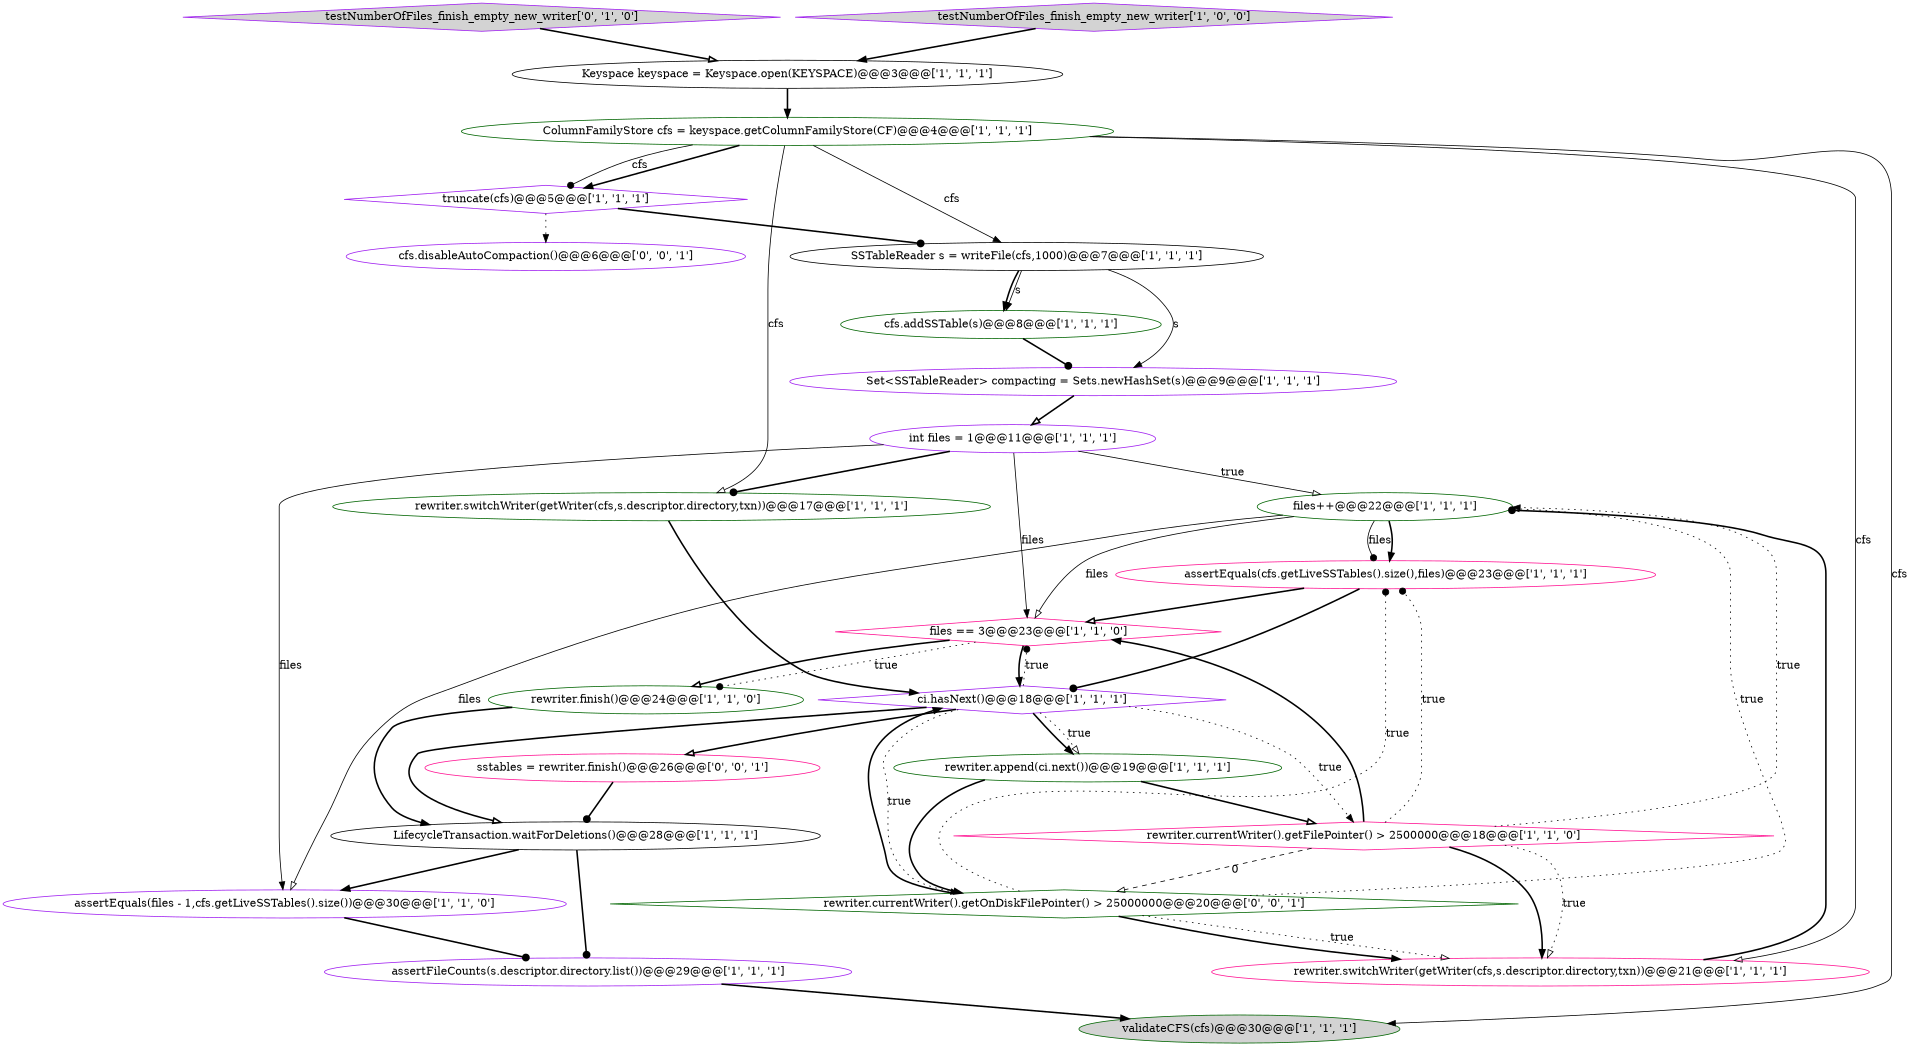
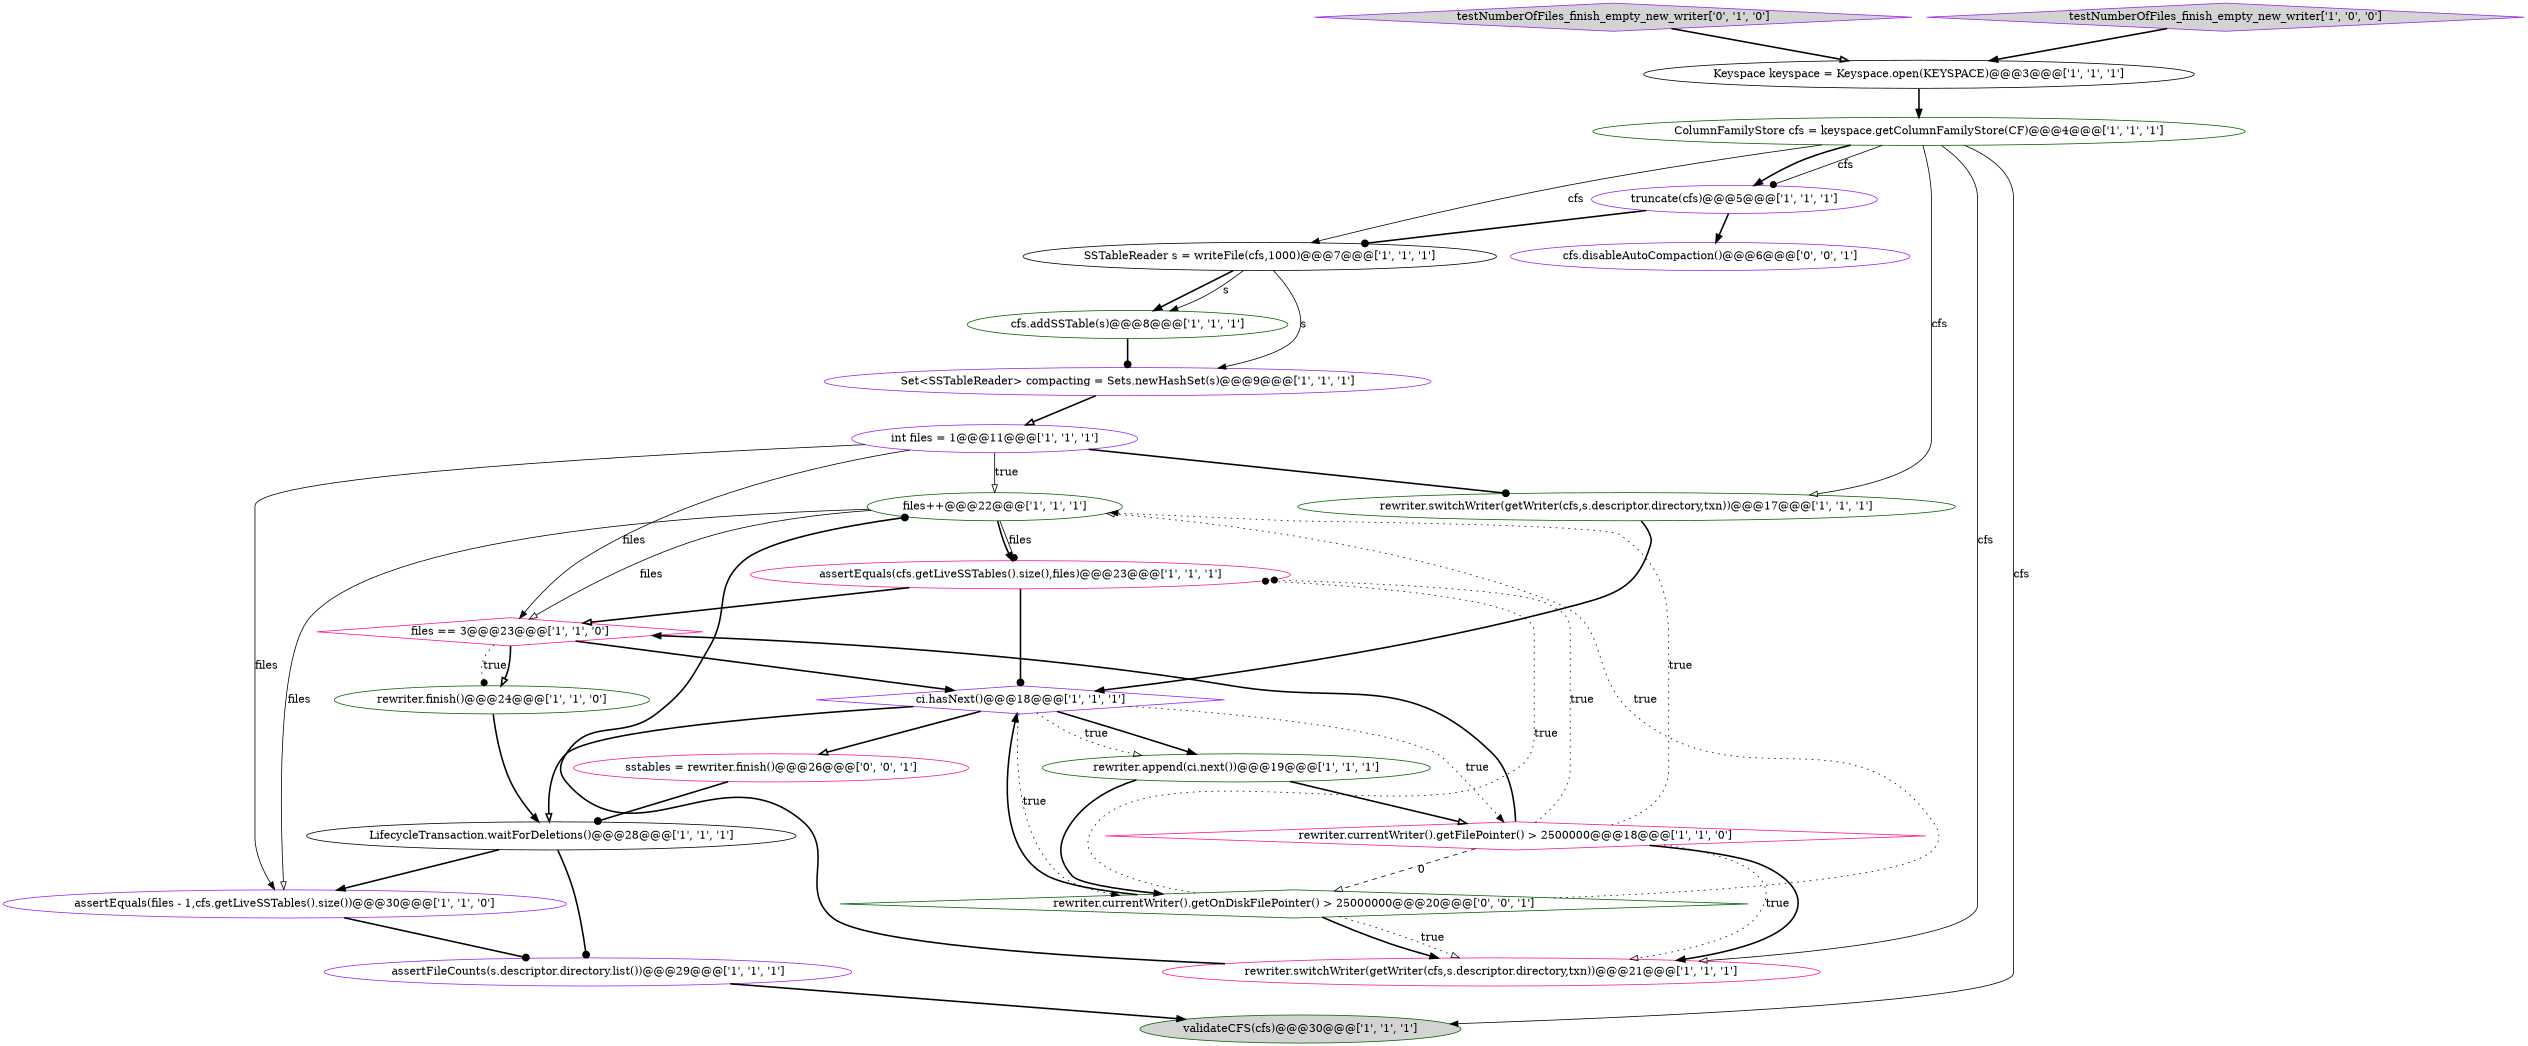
  digraph {
    node [color=purple fillcolor=white shape=ellipse style=filled]
    edge [arrowhead=normal style=bold]
    n1 [color=black label="LifecycleTransaction.waitForDeletions()@@@28@@@['1', '1', '1']"]
    n2 [label="assertEquals(files - 1,cfs.getLiveSSTables().size())@@@30@@@['1', '1', '0']"]
    n3 [label="assertFileCounts(s.descriptor.directory.list())@@@29@@@['1', '1', '1']"]
    n4 [color=darkgreen fillcolor=lightgray label="validateCFS(cfs)@@@30@@@['1', '1', '1']"]
    n5 [color=black label="SSTableReader s = writeFile(cfs,1000)@@@7@@@['1', '1', '1']"]
    n6 [color=darkgreen label="cfs.addSSTable(s)@@@8@@@['1', '1', '1']"]
    n7 [label="Set<SSTableReader> compacting = Sets.newHashSet(s)@@@9@@@['1', '1', '1']"]
    n8 [label="int files = 1@@@11@@@['1', '1', '1']"]
    n9 [color=darkgreen label="files++@@@22@@@['1', '1', '1']"]
    n10 [color=deeppink label="assertEquals(cfs.getLiveSSTables().size(),files)@@@23@@@['1', '1', '1']"]
    n11 [color=deeppink label="files == 3@@@23@@@['1', '1', '0']" shape=diamond]
    n12 [label="ci.hasNext()@@@18@@@['1', '1', '1']" shape=diamond]
    n13 [color=darkgreen label="rewriter.finish()@@@24@@@['1', '1', '0']"]
    n14 [color=darkgreen label="ColumnFamilyStore cfs = keyspace.getColumnFamilyStore(CF)@@@4@@@['1', '1', '1']"]
    n15 [color=darkgreen label="rewriter.switchWriter(getWriter(cfs,s.descriptor.directory,txn))@@@17@@@['1', '1', '1']"]
-   n16 [label="truncate(cfs)@@@5@@@['1', '1', '1']" shape=diamond]
+   n16 [label="truncate(cfs)@@@5@@@['1', '1', '1']"]
    n17 [color=deeppink label="rewriter.switchWriter(getWriter(cfs,s.descriptor.directory,txn))@@@21@@@['1', '1', '1']"]
    n18 [label="cfs.disableAutoCompaction()@@@6@@@['0', '0', '1']"]
    n19 [color=deeppink label="sstables = rewriter.finish()@@@26@@@['0', '0', '1']"]
    n20 [color=darkgreen label="rewriter.currentWriter().getOnDiskFilePointer() > 25000000@@@20@@@['0', '0', '1']" shape=diamond]
    n21 [color=darkgreen label="rewriter.append(ci.next())@@@19@@@['1', '1', '1']"]
    n22 [color=deeppink label="rewriter.currentWriter().getFilePointer() > 2500000@@@18@@@['1', '1', '0']" shape=diamond]
    n23 [fillcolor=lightgray label="testNumberOfFiles_finish_empty_new_writer['0', '1', '0']" shape=diamond]
    n24 [color=black label="Keyspace keyspace = Keyspace.open(KEYSPACE)@@@3@@@['1', '1', '1']"]
    n25 [fillcolor=lightgray label="testNumberOfFiles_finish_empty_new_writer['1', '0', '0']" shape=diamond]
    n1 -> n2
    n1 -> n3 [arrowhead=dot]
    n2 -> n3 [arrowhead=dot]
    n3 -> n4
    n5 -> n6
    n5 -> n6 [label=s style=solid]
    n5 -> n7 [label=s style=solid]
    n6 -> n7 [arrowhead=dot]
    n7 -> n8 [arrowhead=onormal]
    n8 -> n2 [label=files style=solid]
    n8 -> n9 [arrowhead=onormal label=true style=solid]
    n8 -> n11 [label=files style=solid]
    n8 -> n15 [arrowhead=dot]
    n9 -> n2 [arrowhead=onormal label=files style=solid]
    n9 -> n10 [arrowhead=dot label=files style=solid]
    n9 -> n10
    n9 -> n11 [arrowhead=onormal label=files style=solid]
    n10 -> n11 [arrowhead=onormal]
    n10 -> n12 [arrowhead=dot]
    n11 -> n12
    n11 -> n13 [arrowhead=dot label=true style=dotted]
    n11 -> n13 [arrowhead=onormal]
    n12 -> n1 [arrowhead=onormal]
-   n12 -> n11 [arrowhead=dot label=true style=dotted]
    n12 -> n19 [arrowhead=onormal]
    n12 -> n20 [label=true style=dotted]
    n12 -> n21
    n12 -> n21 [arrowhead=onormal label=true style=dotted]
    n12 -> n22 [label=true style=dotted]
    n13 -> n1
    n14 -> n4 [label=cfs style=solid]
    n14 -> n5 [label=cfs style=solid]
    n14 -> n15 [arrowhead=onormal label=cfs style=solid]
    n14 -> n16
    n14 -> n16 [arrowhead=dot label=cfs style=solid]
    n14 -> n17 [arrowhead=onormal label=cfs style=solid]
    n15 -> n12
    n16 -> n5 [arrowhead=dot]
-   n16 -> n18 [style=dotted]
+   n16 -> n18
    n17 -> n9 [arrowhead=dot]
    n19 -> n1 [arrowhead=dot]
    n20 -> n9 [arrowhead=onormal label=true style=dotted]
    n20 -> n10 [arrowhead=dot label=true style=dotted]
    n20 -> n12
    n20 -> n17 [arrowhead=onormal label=true style=dotted]
    n20 -> n17
    n21 -> n20
    n21 -> n22 [arrowhead=onormal]
    n22 -> n9 [label=true style=dotted]
    n22 -> n10 [arrowhead=dot label=true style=dotted]
    n22 -> n11
    n22 -> n17 [arrowhead=onormal label=true style=dotted]
    n22 -> n17
    n22 -> n20 [arrowhead=onormal label=0 style=dashed]
    n23 -> n24 [arrowhead=onormal]
    n24 -> n14
    n25 -> n24
  }
